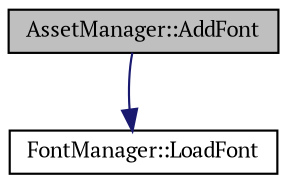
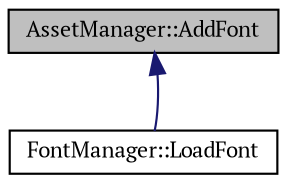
  digraph {
    rankdir=TB
    fontname="PT Serif"
    node [color=black fontname="PT Serif" fontsize=10 shape=record style=filled]
    n1 [fillcolor=grey75 fontcolor=black height=0.2 label="AssetManager::AddFont" width=0.4]
    n2 [fillcolor=white height=0.2 label="FontManager::LoadFont" width=0.4]
-   n1 -> n2 [color=midnightblue fontname="PT Serif" fontsize=10 labelfontname=Helvetica labelfontsize=10 style=solid]
+   n2 -> n1 [color=midnightblue fontname="PT Serif" fontsize=10 labelfontname=Helvetica labelfontsize=10 style=solid]
  }
